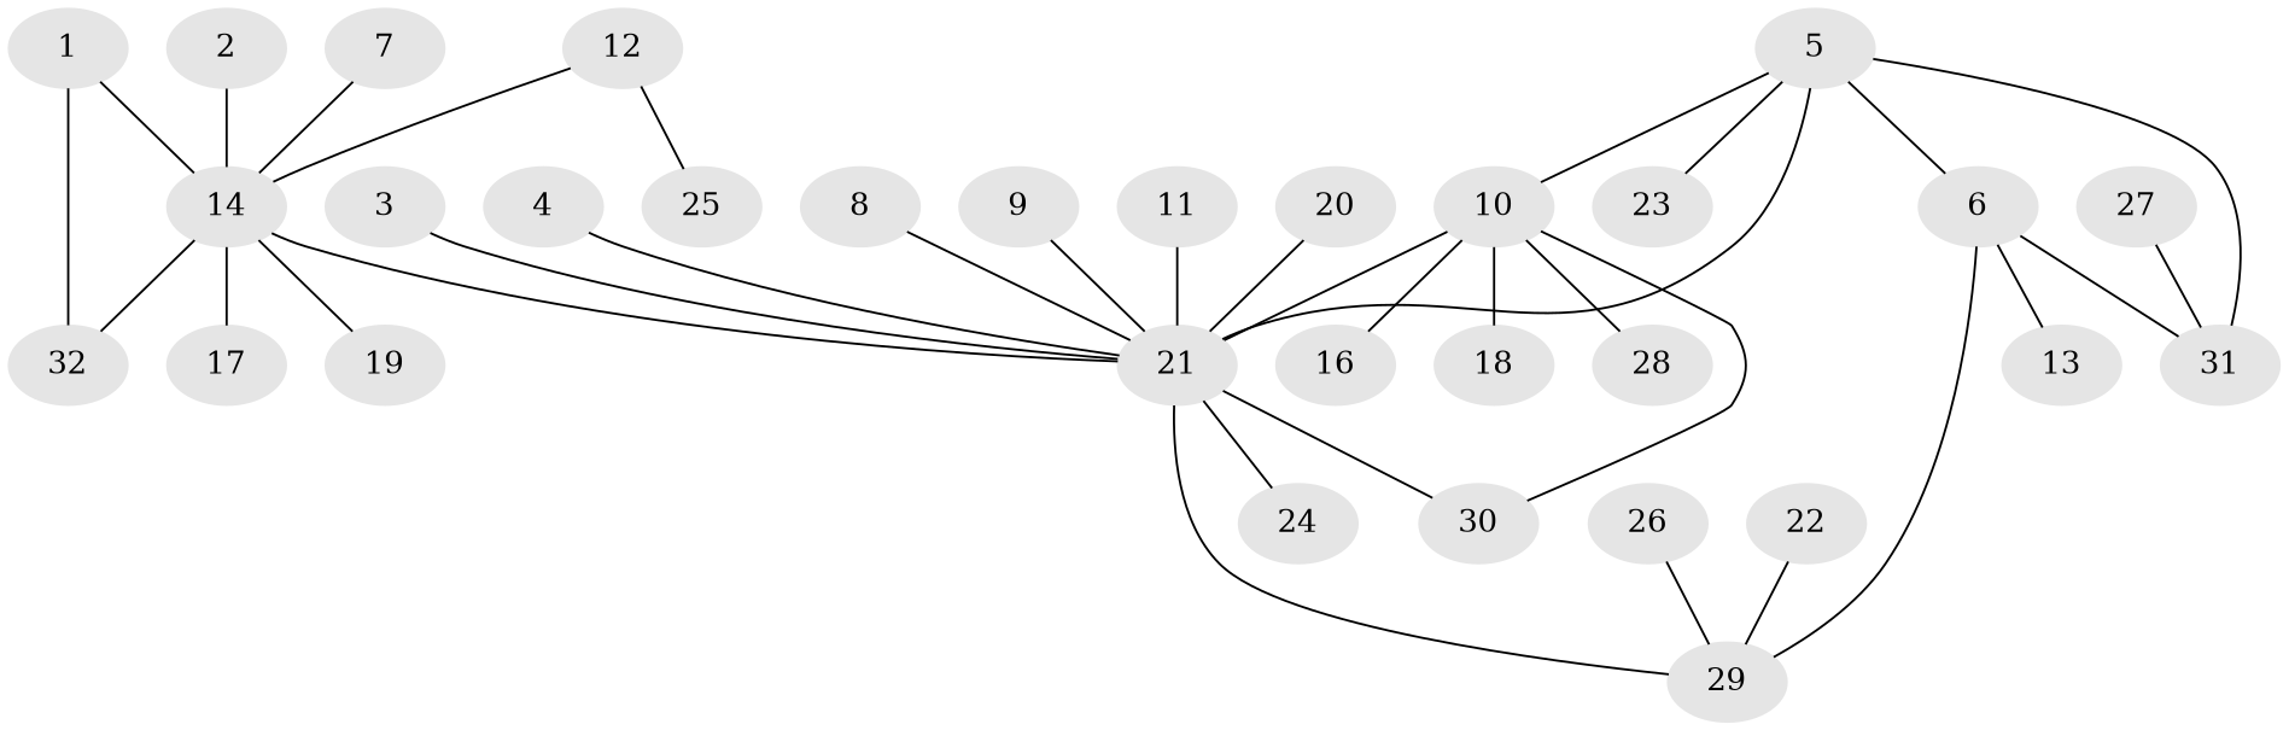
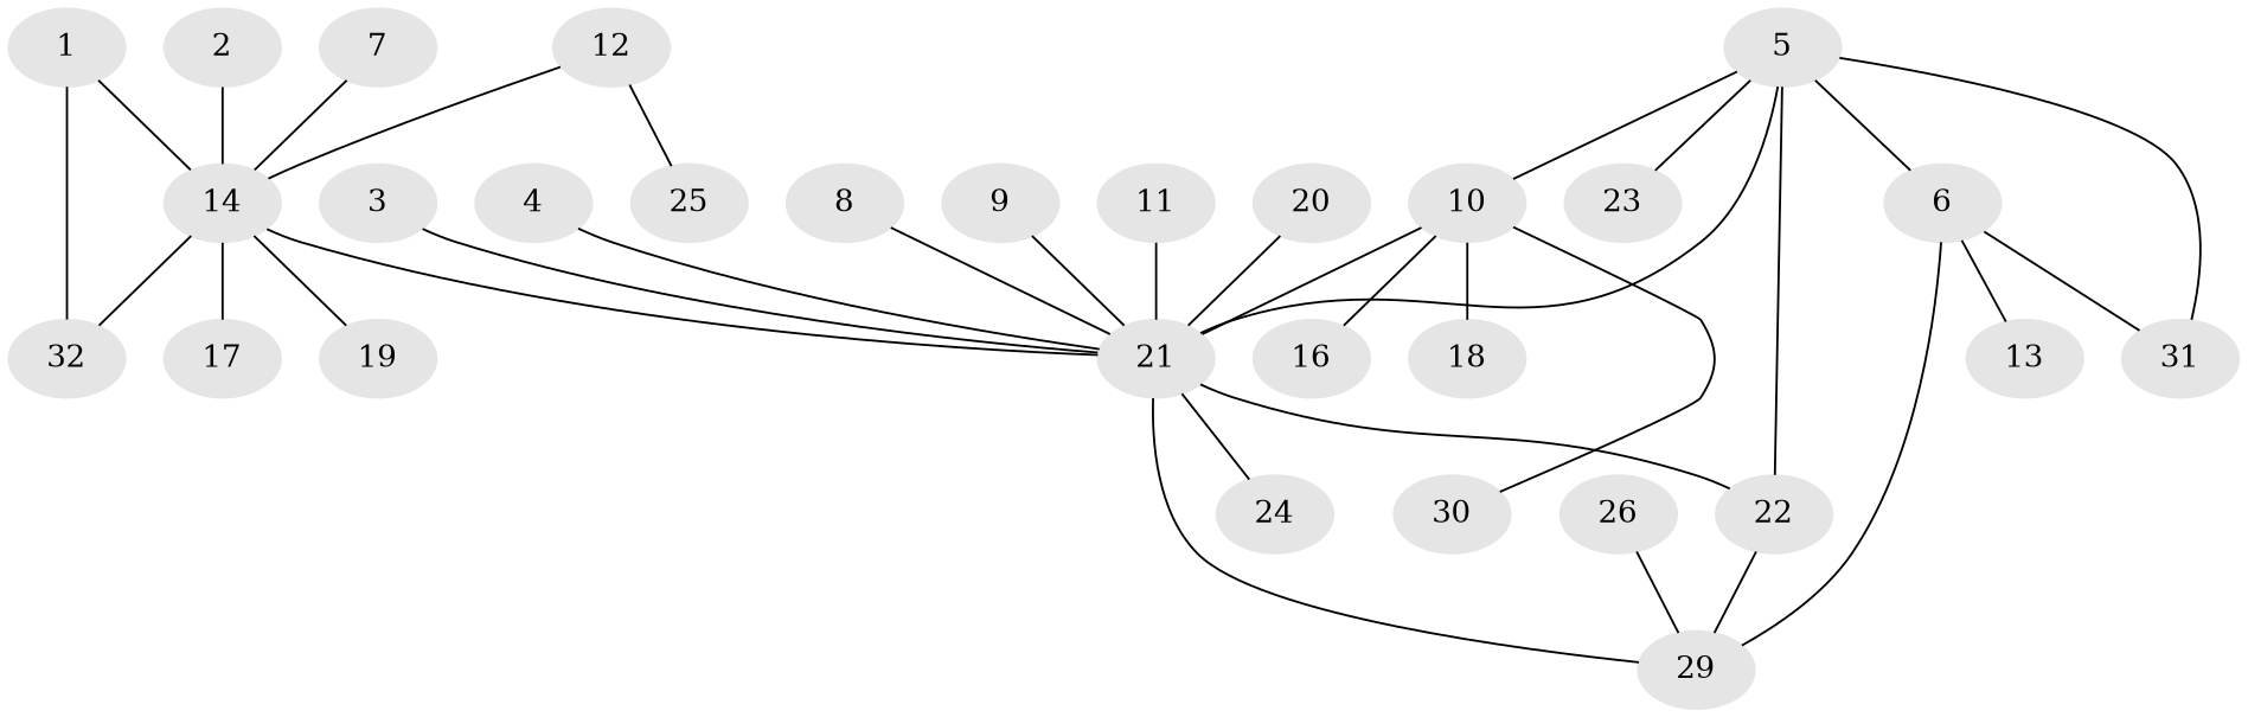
  graph {
    node [color=gray90 style=filled]
    edge [weight=1.0]
    1
    14
    32
    21
    17
    19
    2
    3
    22
    29
    24
    4
    5
    6
    10
    23
    31
    13
    16
    18
-   28
    30
    7
    8
    9
    11
    12
    25
    20
    26
-   27
    1 -- 14
    1 -- 32
    14 -- 32
    14 -- 21
    14 -- 17
    14 -- 19
-   21 -- 30
+   21 -- 22
    21 -- 29
    21 -- 24
    2 -- 14
    3 -- 21
    22 -- 29
    4 -- 21
    5 -- 21
+   5 -- 22
    5 -- 6
    5 -- 10
    5 -- 23
    5 -- 31
    6 -- 29
    6 -- 31
    6 -- 13
    10 -- 21
    10 -- 16
    10 -- 18
-   10 -- 28
    10 -- 30
    7 -- 14
    8 -- 21
    9 -- 21
    11 -- 21
    12 -- 14
    12 -- 25
    20 -- 21
    26 -- 29
-   27 -- 31
  }
